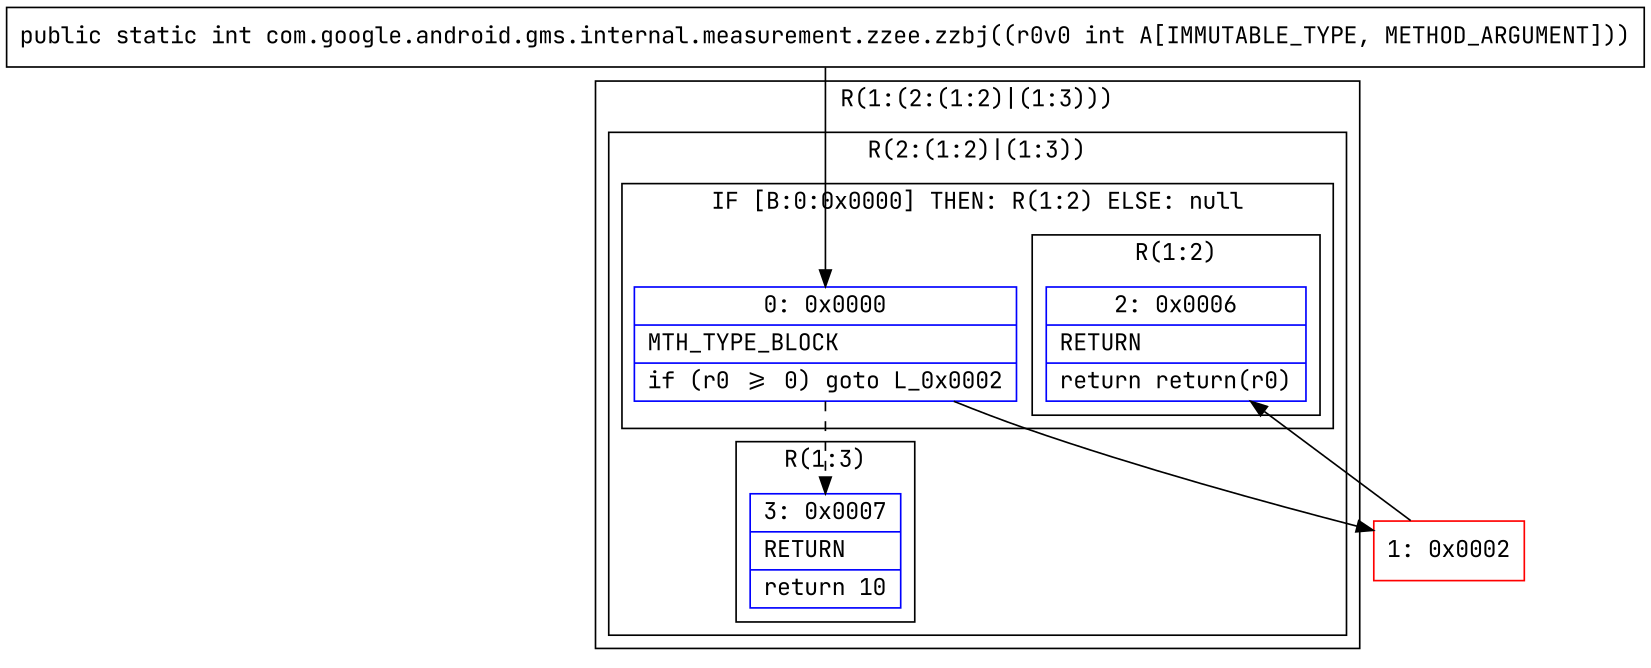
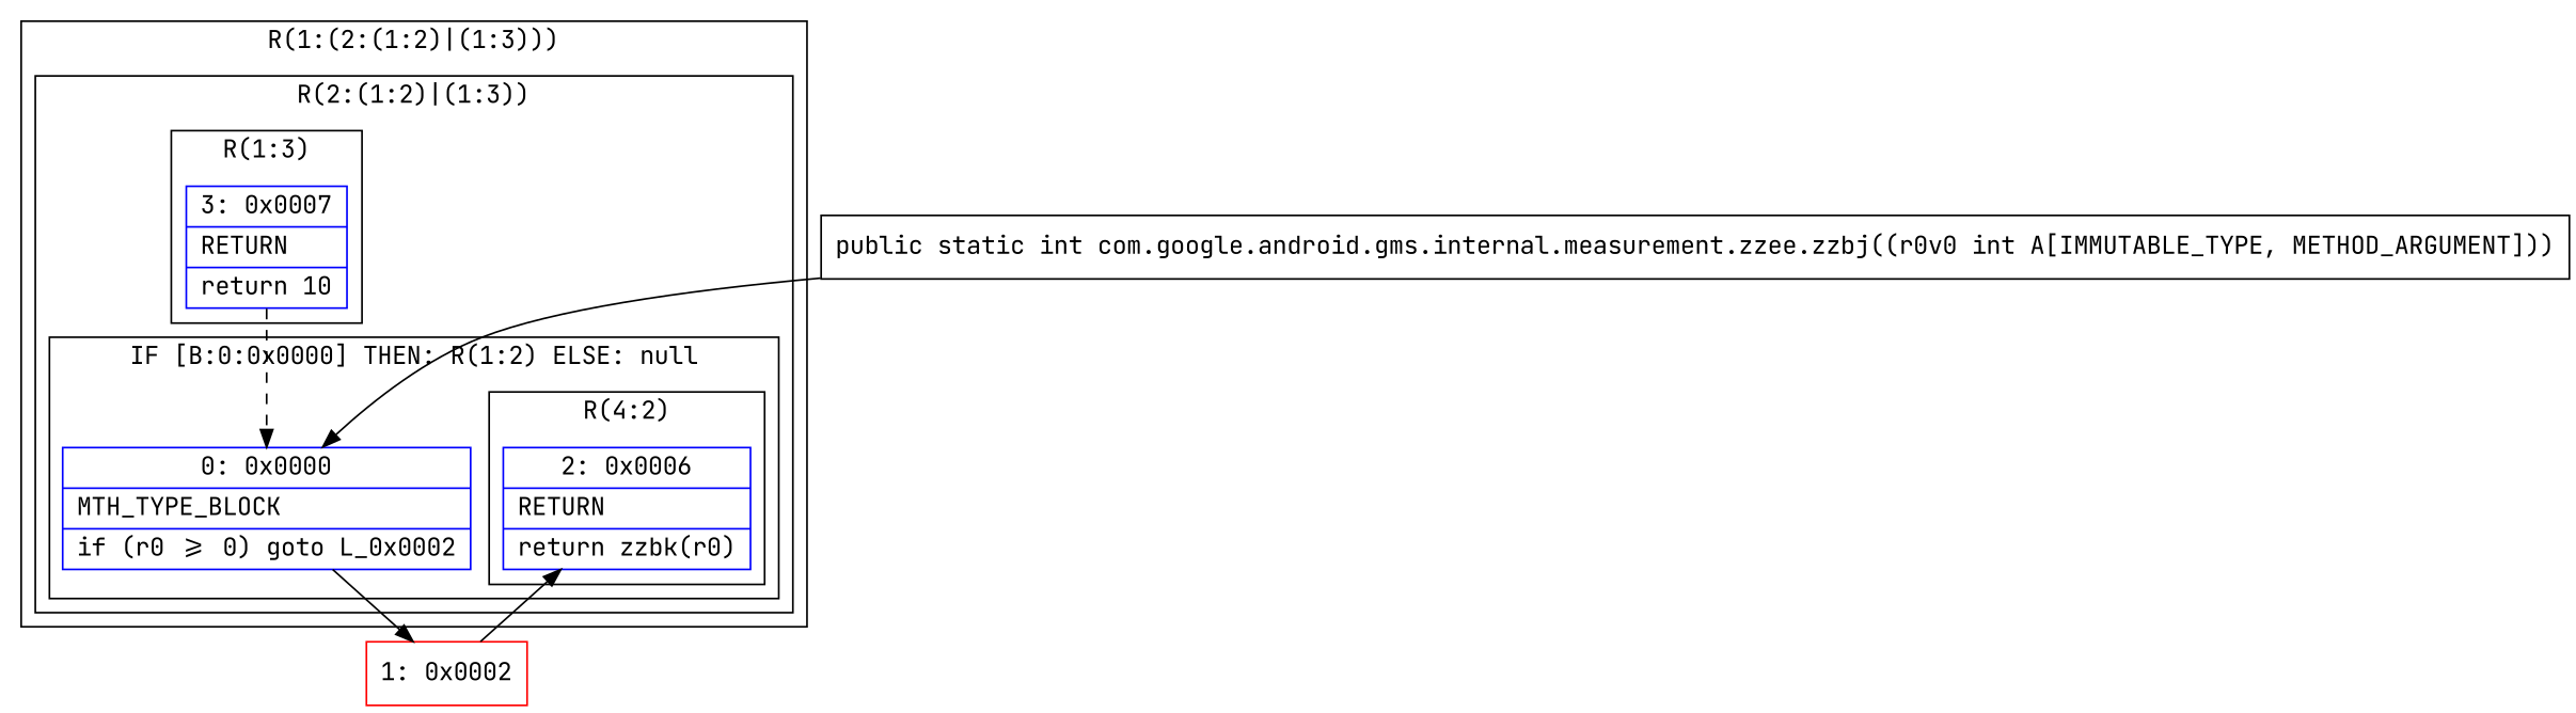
  digraph {
    fontname="JetBrains Mono"
    node [color=blue fontname="JetBrains Mono" shape=record]
    edge [fontname="JetBrains Mono"]
-   n1 [label="{2\:\ 0x0006|RETURN\l|return return(r0)\l}"]
+   n1 [label="{2\:\ 0x0006|RETURN\l|return zzbk(r0)\l}"]
    n2 [label="{0\:\ 0x0000|MTH_TYPE_BLOCK\l|if (r0 \>= 0) goto L_0x0002\l}"]
    n3 [label="{3\:\ 0x0007|RETURN\l|return 10\l}"]
    n4 [color=red label="{1\:\ 0x0002}"]
    n5 [label="{public static int com.google.android.gms.internal.measurement.zzee.zzbj((r0v0 int A[IMMUTABLE_TYPE, METHOD_ARGUMENT])) }" color=""]
    subgraph cluster_1 {
      label="R(1:(2:(1:2)|(1:3)))"
      subgraph cluster_2 {
        label="R(2:(1:2)|(1:3))"
        subgraph cluster_3 {
          label="IF [B:0:0x0000] THEN: R(1:2) ELSE: null"
          n2
          subgraph cluster_4 {
-           label="R(1:2)"
+           label="R(4:2)"
            n1
          }
        }
        subgraph cluster_5 {
          label="R(1:3)"
          n3
        }
      }
    }
-   n2 -> n3 [style=dashed]
+   n3 -> n2 [style=dashed]
    n2 -> n4
    n4 -> n1
    n5 -> n2
  }
